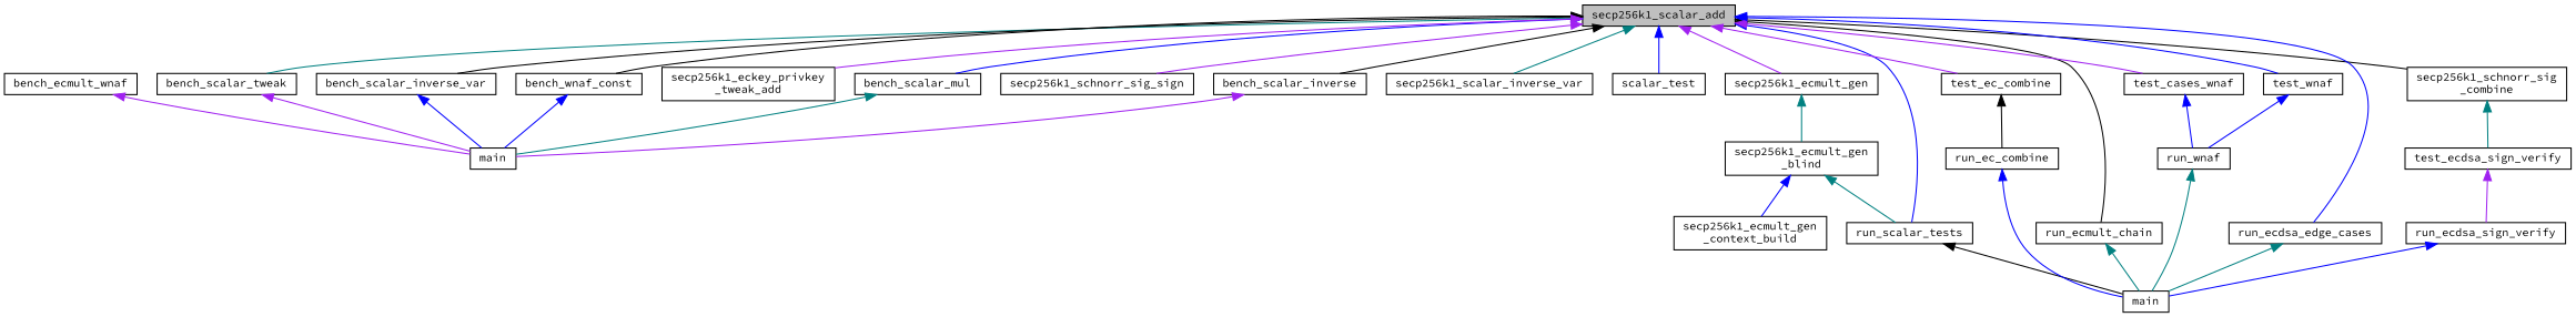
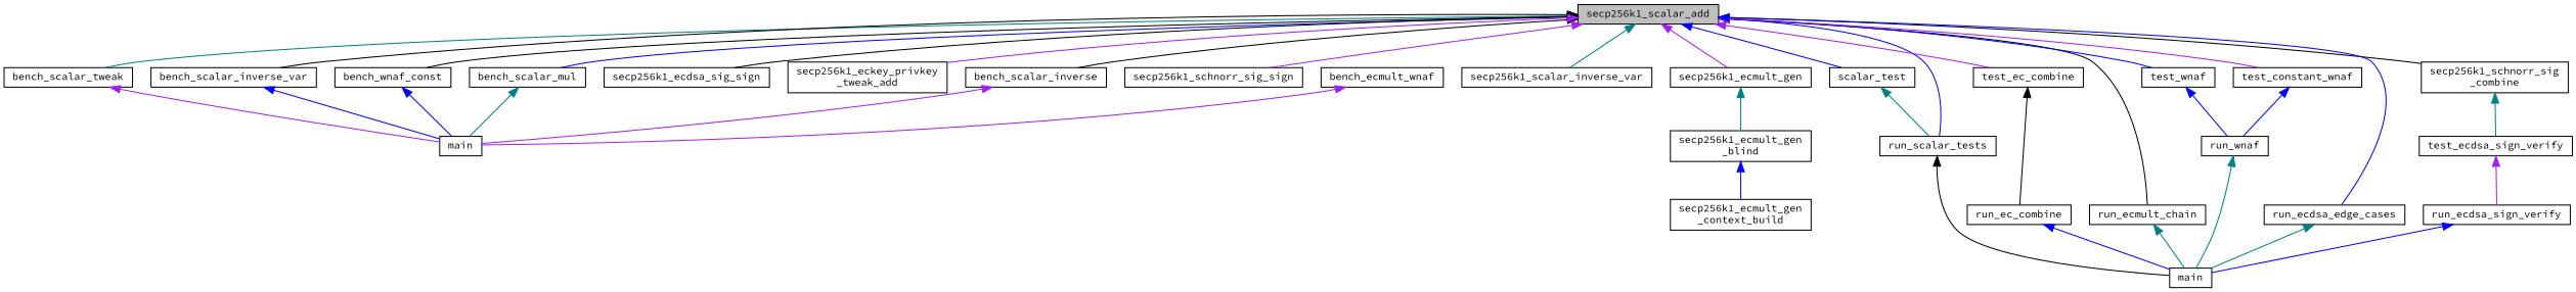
  digraph {
    fontname="Source Code Pro"
    rankdir=TB
    node [color=black fillcolor=white fontname="Source Code Pro" fontsize=10 shape=record style=filled]
    edge [color=blue dir=back fontname="Source Code Pro" fontsize=10 labelfontname=Helvetica labelfontsize=10 style=solid]
    n1 [fillcolor=grey75 fontcolor=black height=0.2 label=secp256k1_scalar_add width=0.4]
    n2 [height=0.2 label=bench_scalar_tweak width=0.4]
    n3 [height=0.2 label=bench_scalar_mul width=0.4]
    n4 [height=0.2 label=bench_scalar_inverse width=0.4]
    n5 [height=0.2 label=bench_scalar_inverse_var width=0.4]
    n6 [height=0.2 label=bench_wnaf_const width=0.4]
+   n7 [height=0.2 label=secp256k1_ecdsa_sig_sign width=0.4]
    n8 [height=0.2 label="secp256k1_eckey_privkey\l_tweak_add" width=0.4]
    n9 [height=0.2 label=secp256k1_ecmult_gen width=0.4]
    n10 [height=0.2 label=secp256k1_schnorr_sig_sign width=0.4]
    n11 [height=0.2 label="secp256k1_schnorr_sig\l_combine" width=0.4]
    n12 [height=0.2 label=secp256k1_scalar_inverse_var width=0.4]
    n13 [height=0.2 label=scalar_test width=0.4]
    n14 [height=0.2 label=run_scalar_tests width=0.4]
    n15 [height=0.2 label=test_ec_combine width=0.4]
    n16 [height=0.2 label=run_ecmult_chain width=0.4]
    n17 [height=0.2 label=test_wnaf width=0.4]
-   n18 [height=0.2 label=test_cases_wnaf width=0.4]
+   n18 [height=0.2 label=test_constant_wnaf width=0.4]
    n19 [height=0.2 label=run_ecdsa_edge_cases width=0.4]
    n20 [height=0.2 label=main width=0.4]
    n21 [height=0.2 label=bench_ecmult_wnaf width=0.4]
    n22 [height=0.2 label="secp256k1_ecmult_gen\l_blind" width=0.4]
    n23 [height=0.2 label=test_ecdsa_sign_verify width=0.4]
    n24 [height=0.2 label=main width=0.4]
    n25 [height=0.2 label=run_ec_combine width=0.4]
    n26 [height=0.2 label=run_wnaf width=0.4]
    n27 [height=0.2 label=run_ecdsa_sign_verify width=0.4]
    n28 [height=0.2 label="secp256k1_ecmult_gen\l_context_build" width=0.4]
    n1 -> n2 [color=teal]
    n1 -> n3
    n1 -> n4 [color=black]
    n1 -> n5 [color=black]
    n1 -> n6 [color=black]
+   n1 -> n7 [color=black]
    n1 -> n8 [color=purple]
    n1 -> n9 [color=purple]
    n1 -> n10 [color=purple]
    n1 -> n11 [color=black]
    n1 -> n12 [color=teal]
    n1 -> n13
    n1 -> n14
    n1 -> n15 [color=purple]
    n1 -> n16 [color=black]
    n1 -> n17
    n1 -> n18 [color=purple]
    n1 -> n19
    n2 -> n20 [color=purple]
    n3 -> n20 [color=teal]
    n4 -> n20 [color=purple]
    n5 -> n20
    n6 -> n20
    n9 -> n22 [color=teal]
    n11 -> n23 [color=teal]
-   n22 -> n14 [color=teal]
+   n13 -> n14 [color=teal]
    n14 -> n24 [color=black]
    n15 -> n25 [color=black]
    n16 -> n24 [color=teal]
    n17 -> n26
    n18 -> n26
    n19 -> n24 [color=teal]
    n21 -> n20 [color=purple]
    n22 -> n28
    n23 -> n27 [color=purple]
    n25 -> n24
    n26 -> n24 [color=teal]
    n27 -> n24
  }
